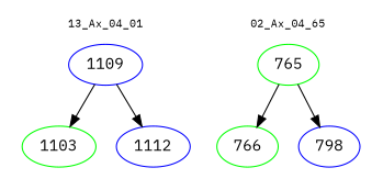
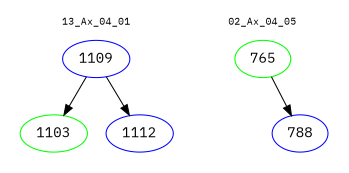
  digraph {
    fontname="IBM Plex Mono"
    node [color=blue fontname="IBM Plex Mono"]
    edge [color=black fontname="IBM Plex Mono"]
    n1 [label=1109]
    n2 [color=green label=1103]
    n3 [label=1112]
    n4 [color=green label=765]
-   n5 [color=green label=766]
-   n6 [label=798]
+   n6 [label=788]
    subgraph cluster_1 {
      color=white
      fontsize=10
      label="13_Ax_04_01"
      n1
      n2
      n3
    }
    subgraph cluster_2 {
      color=white
      fontsize=10
-     label="02_Ax_04_65"
+     label="02_Ax_04_05"
      n4
-     n5
      n6
    }
    n1 -> n2
    n1 -> n3
-   n4 -> n5
    n4 -> n6
  }
